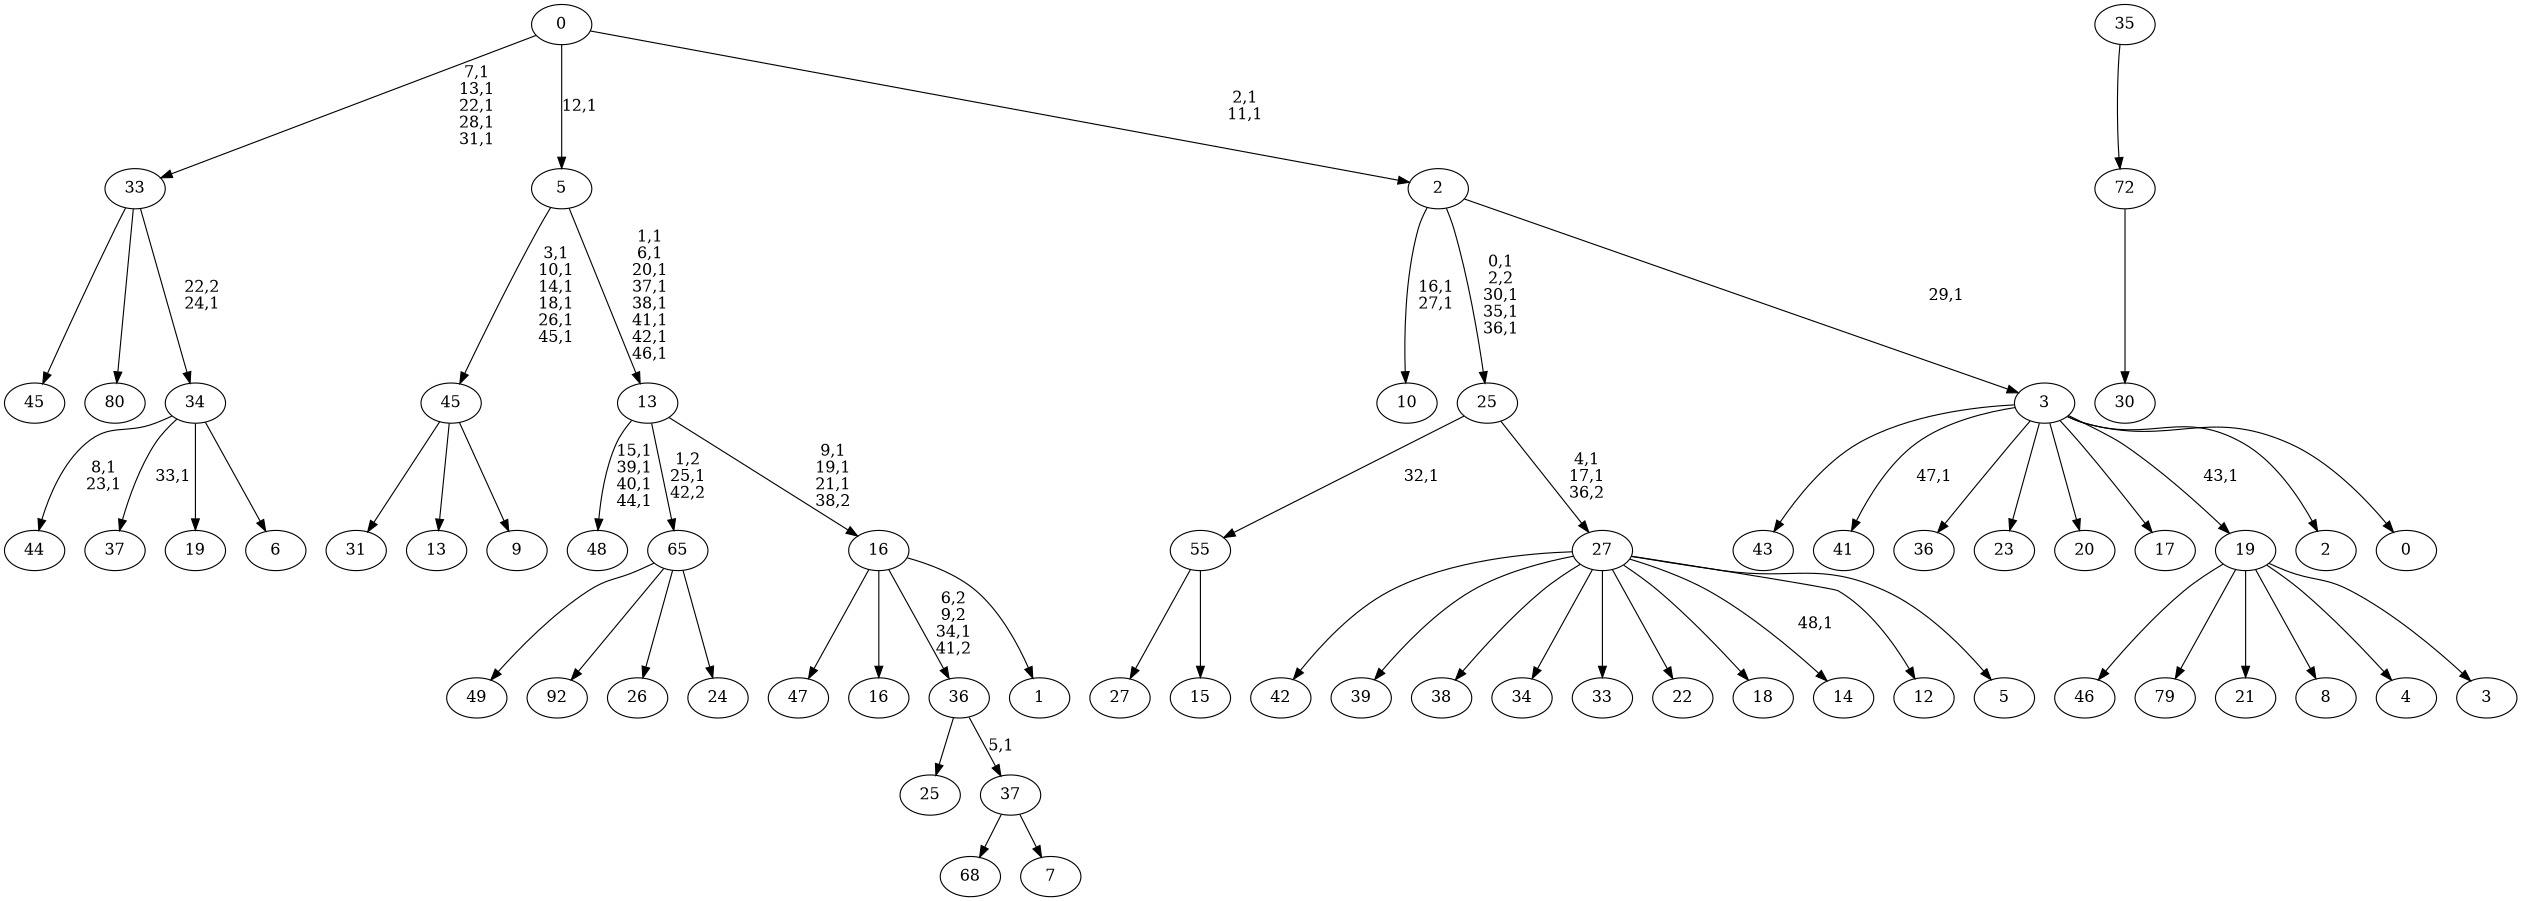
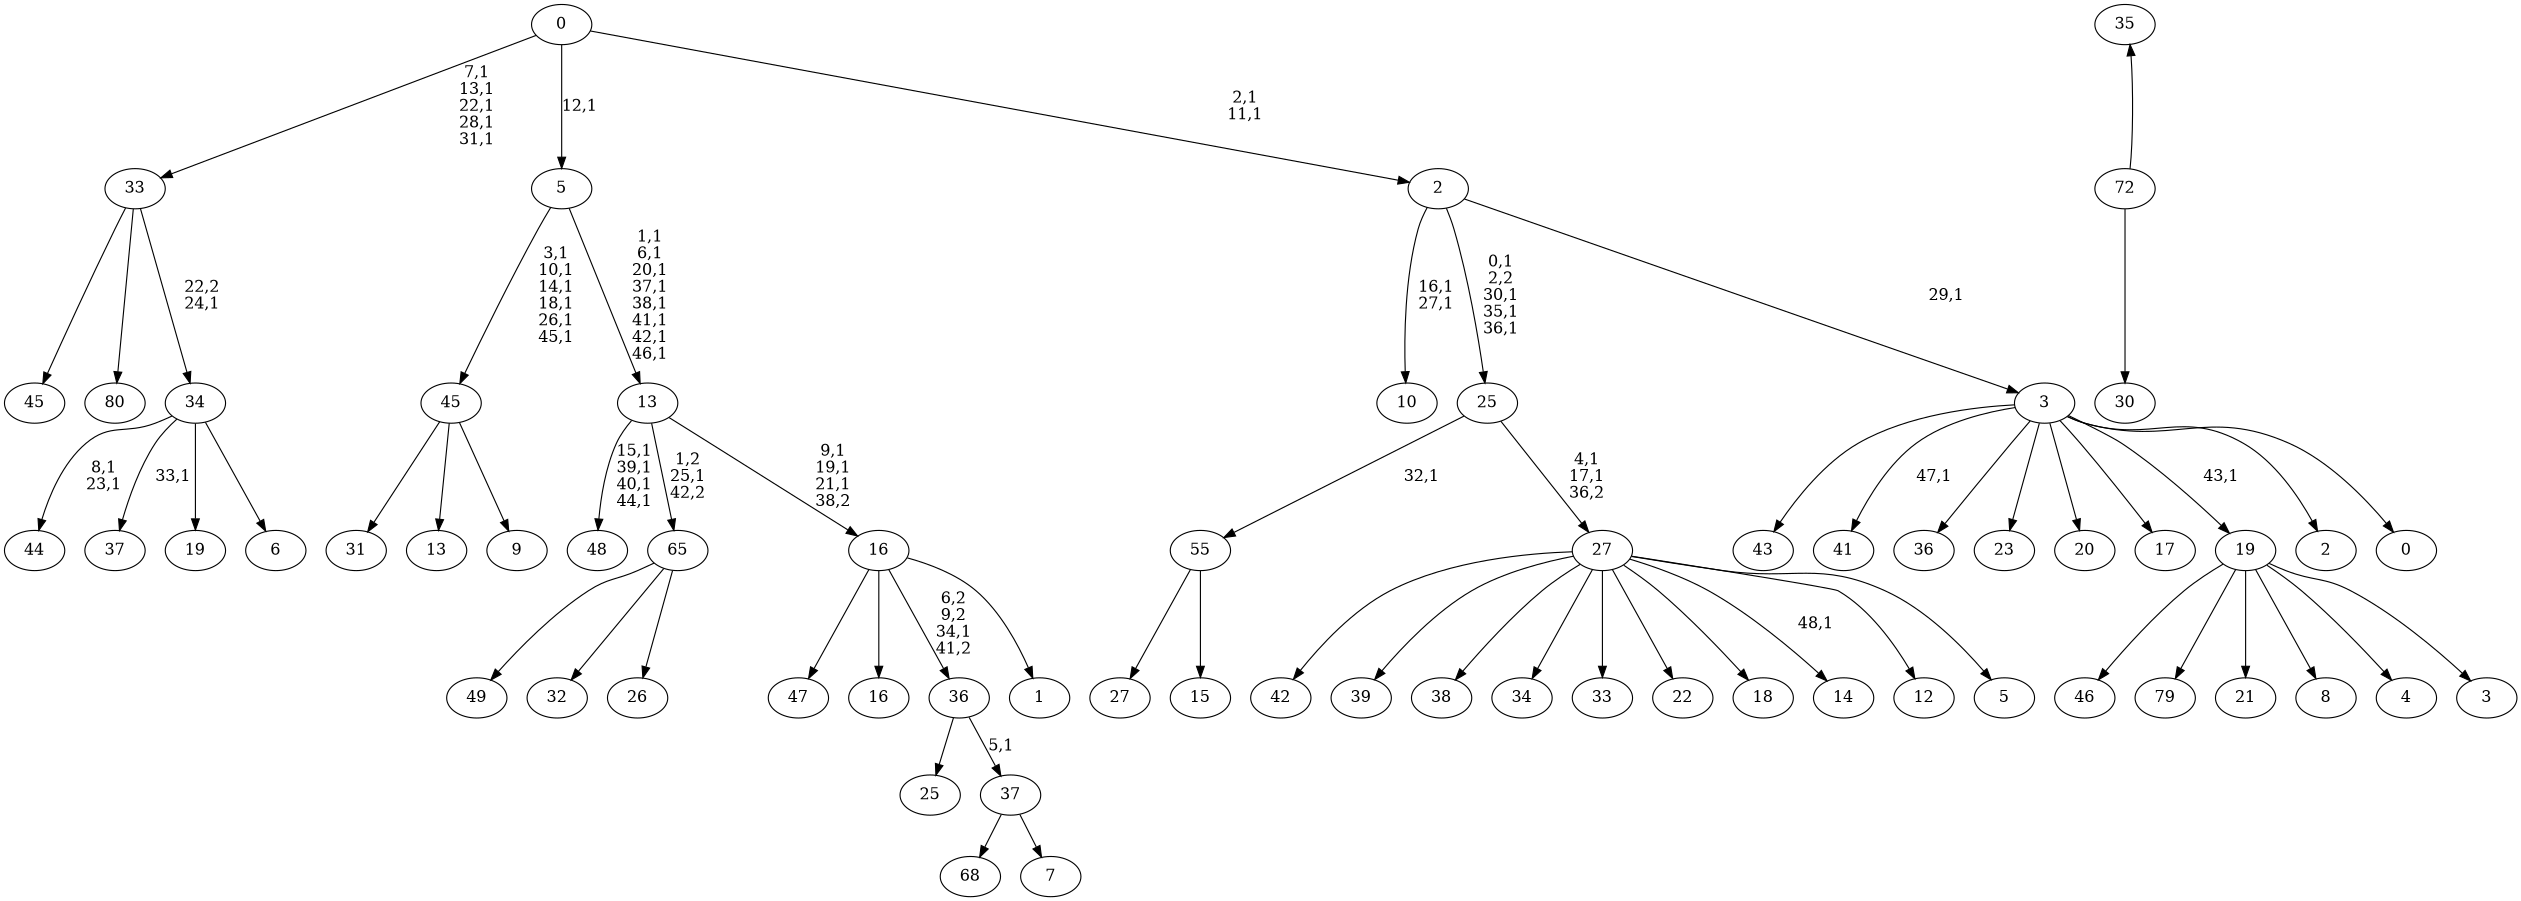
  digraph {
    n1 [label=49]
    n2 [label=48]
    n3 [label=47]
    n4 [label=46]
    n5 [label=45]
    n6 [label=44]
    n7 [label=43]
    n8 [label=42]
    n9 [label=41]
    n10 [label=80]
    n11 [label=39]
    n12 [label=38]
    n13 [label=37]
    n14 [label=36]
    n15 [label=35]
    n16 [label=34]
    n17 [label=33]
-   n18 [label=92]
+   n18 [label=32]
    n19 [label=31]
    n20 [label=30]
    72
    n22 [label=79]
    n23 [label=68]
    n24 [label=27]
    n25 [label=26]
    n26 [label=25]
-   n27 [label=24]
    65
    n29 [label=23]
    n30 [label=22]
    n31 [label=21]
    n32 [label=20]
    n33 [label=19]
    n34 [label=18]
    n35 [label=17]
    n36 [label=16]
    n37 [label=15]
    55
    n39 [label=14]
    n40 [label=13]
    n41 [label=12]
    n42 [label=10]
    n43 [label=9]
    45
    n45 [label=8]
    n46 [label=7]
    37
    36
    n49 [label=6]
    34
    33
    n52 [label=5]
    27
    25
    n55 [label=4]
    n56 [label=3]
    19
    n58 [label=2]
    n59 [label=1]
    16
    13
    5
    n63 [label=0]
    3
    2
    0
-   n15 -> 72
+   72 -> n15
    72 -> n20
    65 -> n1
    65 -> n18
    65 -> n25
-   65 -> n27
    55 -> n24
    55 -> n37
    45 -> n19
    45 -> n40
    45 -> n43
    37 -> n23
    37 -> n46
    36 -> n26
    36 -> 37 [label="5,1"]
    34 -> n6 [label="8,1\n23,1"]
    34 -> n13 [label="33,1"]
    34 -> n33
    34 -> n49
    33 -> n5
    33 -> n10
    33 -> 34 [label="22,2\n24,1"]
    27 -> n8
    27 -> n11
    27 -> n12
    27 -> n16
    27 -> n17
    27 -> n30
    27 -> n34
    27 -> n39 [label="48,1"]
    27 -> n41
    27 -> n52
    25 -> 55 [label="32,1"]
    25 -> 27 [label="4,1\n17,1\n36,2"]
    19 -> n4
    19 -> n22
    19 -> n31
    19 -> n45
    19 -> n55
    19 -> n56
    16 -> n3
    16 -> n36
    16 -> 36 [label="6,2\n9,2\n34,1\n41,2"]
    16 -> n59
    13 -> n2 [label="15,1\n39,1\n40,1\n44,1"]
    13 -> 65 [label="1,2\n25,1\n42,2"]
    13 -> 16 [label="9,1\n19,1\n21,1\n38,2"]
    5 -> 45 [label="3,1\n10,1\n14,1\n18,1\n26,1\n45,1"]
    5 -> 13 [label="1,1\n6,1\n20,1\n37,1\n38,1\n41,1\n42,1\n46,1"]
    3 -> n7
    3 -> n9 [label="47,1"]
    3 -> n14
    3 -> n29
    3 -> n32
    3 -> n35
    3 -> 19 [label="43,1"]
    3 -> n58
    3 -> n63
    2 -> n42 [label="16,1\n27,1"]
    2 -> 25 [label="0,1\n2,2\n30,1\n35,1\n36,1"]
    2 -> 3 [label="29,1"]
    0 -> 33 [label="7,1\n13,1\n22,1\n28,1\n31,1"]
    0 -> 5 [label="12,1"]
    0 -> 2 [label="2,1\n11,1"]
  }
